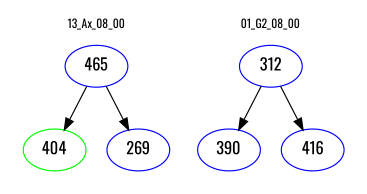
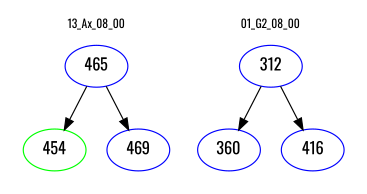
  digraph {
    fontname=Oswald
    node [color=blue fontname=Oswald]
    edge [color=black fontname=Oswald]
    n1 [label=465]
-   n2 [color=green label=404]
-   n3 [label=269]
+   n2 [color=green label=454]
+   n3 [label=469]
    n4 [label=312]
-   n5 [label=390]
+   n5 [label=360]
    n6 [label=416]
    subgraph cluster_1 {
      color=white
      fontsize=10
      label="13_Ax_08_00"
      n1
      n2
      n3
    }
    subgraph cluster_2 {
      color=white
      fontsize=10
      label="01_G2_08_00"
      n4
      n5
      n6
    }
    n1 -> n2
    n1 -> n3
    n4 -> n5
    n4 -> n6
  }
